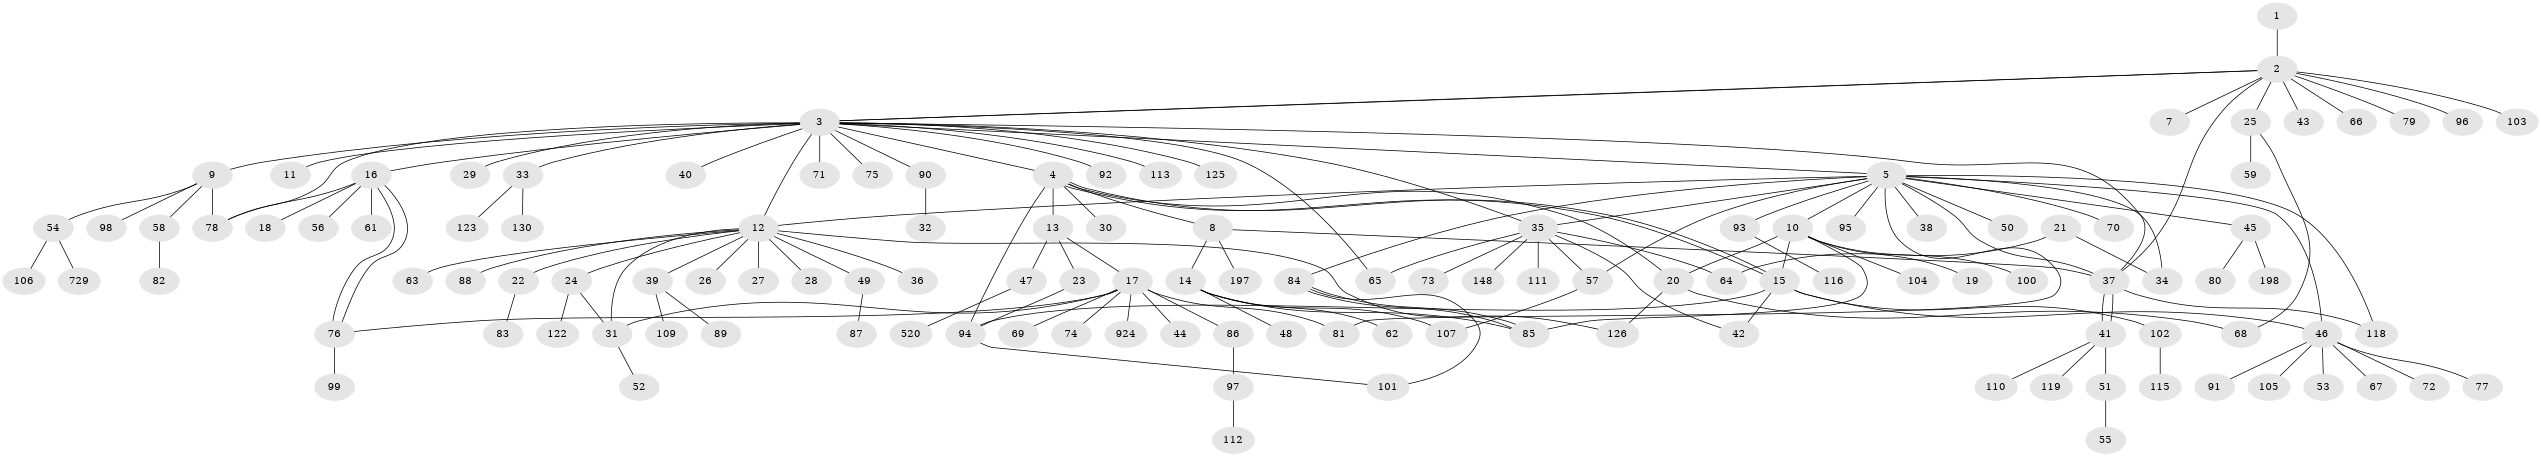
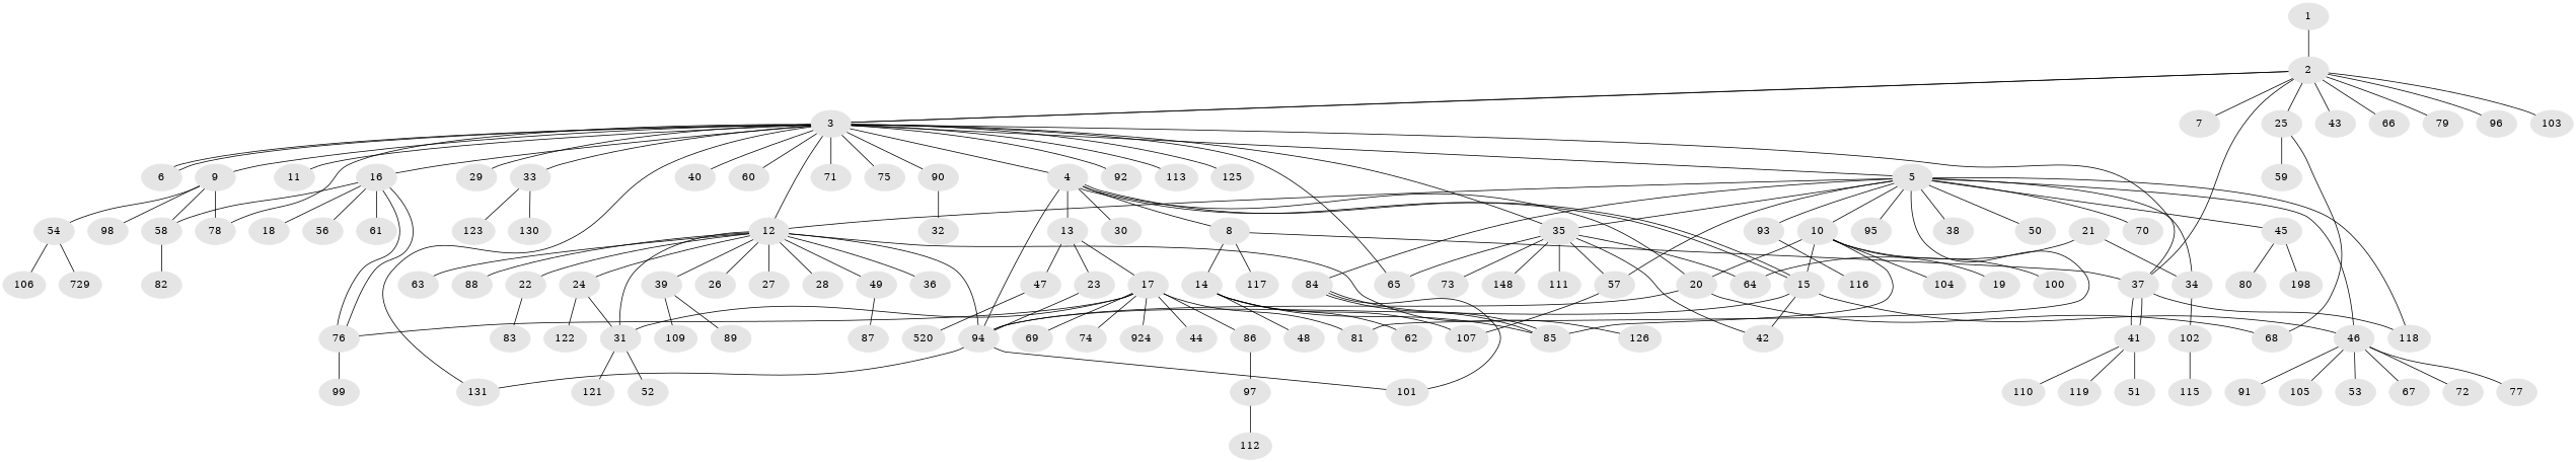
  graph {
    fontname="DejaVu Serif"
    node [color=gray90 fontname="DejaVu Serif" style=filled]
    edge [fontname="DejaVu Serif"]
    1
    2
    3
    7
    25
    37
    43
    66
    79
    96
    103
    4
    5
+   6
    9
    11
    12
    16
    29
    33
    35
    40
+   60
    65
    71
    75
    78
    90
    92
    113
    125
+   131
    68
    59
    118
    41
    8
    13
    15
    20
    30
    94
    10
    34
    38
    45
    46
    50
    57
    70
    81
    84
    93
    95
    54
    58
    98
    22
    24
    26
    27
    28
    31
    36
    39
    49
    63
    88
    126
    18
    56
    61
    76
    123
    130
    42
    64
    73
    n79 [label=148]
    111
    32
    14
-   117 [label=197]
+   117
    17
    23
    47
    102
    101
    19
    85
    100
    104
    80
    n94 [label=198]
    53
    67
    72
    77
    91
    105
    107
    116
    48
    62
    106
    n106 [label=729]
    82
    21
    83
    122
    52
+   121
    89
    109
    87
    44
    69
    74
    86
    n120 [label=924]
    n121 [label=520]
    115
    99
    97
    51
    110
    119
-   55
    112
    1 -- 2
    2 -- 3
    2 -- 3
    2 -- 7
    2 -- 25
    2 -- 37
    2 -- 43
    2 -- 66
    2 -- 79
    2 -- 96
    2 -- 103
    3 -- 37
    3 -- 4
    3 -- 5
+   3 -- 6
+   3 -- 6
    3 -- 9
    3 -- 11
    3 -- 12
    3 -- 16
    3 -- 29
    3 -- 33
    3 -- 35
    3 -- 40
+   3 -- 60
    3 -- 65
    3 -- 71
    3 -- 75
    3 -- 78
    3 -- 90
    3 -- 92
    3 -- 113
    3 -- 125
+   3 -- 131
    25 -- 68
    25 -- 59
    37 -- 118
    37 -- 41
    37 -- 41
    4 -- 8
    4 -- 13
    4 -- 15
    4 -- 15
    4 -- 20
    4 -- 30
    4 -- 94
-   5 -- 37
    5 -- 12
    5 -- 35
    5 -- 118
    5 -- 10
    5 -- 34
    5 -- 38
    5 -- 45
    5 -- 46
    5 -- 50
    5 -- 57
    5 -- 70
    5 -- 81
    5 -- 84
    5 -- 93
    5 -- 95
    9 -- 78
    9 -- 54
    9 -- 58
    9 -- 98
+   12 -- 94
    12 -- 22
    12 -- 24
    12 -- 26
    12 -- 27
    12 -- 28
    12 -- 31
    12 -- 36
    12 -- 39
    12 -- 49
    12 -- 63
    12 -- 88
    12 -- 126
-   16 -- 78
+   16 -- 58
    16 -- 18
    16 -- 56
    16 -- 61
    16 -- 76
    16 -- 76
    33 -- 123
    33 -- 130
    35 -- 65
    35 -- 57
    35 -- 42
    35 -- 64
    35 -- 73
    35 -- n79
    35 -- 111
    90 -- 32
    41 -- 51
    41 -- 110
    41 -- 119
    8 -- 37
    8 -- 14
    8 -- 117
    13 -- 17
    13 -- 23
    13 -- 47
    15 -- 94
    15 -- 46
    15 -- 42
-   15 -- 102
+   34 -- 102
    20 -- 68
-   20 -- 126
+   20 -- 94
+   94 -- 131
    94 -- 101
    10 -- 15
    10 -- 20
    10 -- 19
    10 -- 85
    10 -- 100
    10 -- 104
    45 -- 80
    45 -- n94
    46 -- 53
    46 -- 67
    46 -- 72
    46 -- 77
    46 -- 91
    46 -- 105
    57 -- 107
    84 -- 101
    84 -- 85
    84 -- 85
    93 -- 116
    54 -- 106
    54 -- n106
    58 -- 82
    22 -- 83
    24 -- 31
    24 -- 122
    31 -- 52
+   31 -- 121
    39 -- 89
    39 -- 109
    49 -- 87
    76 -- 99
    14 -- 85
    14 -- 107
    14 -- 48
    14 -- 62
    17 -- 81
    17 -- 31
    17 -- 76
    17 -- 44
    17 -- 69
    17 -- 74
    17 -- 86
    17 -- n120
    23 -- 94
    47 -- n121
    102 -- 115
    21 -- 34
    21 -- 64
    86 -- 97
    97 -- 112
-   51 -- 55
  }
